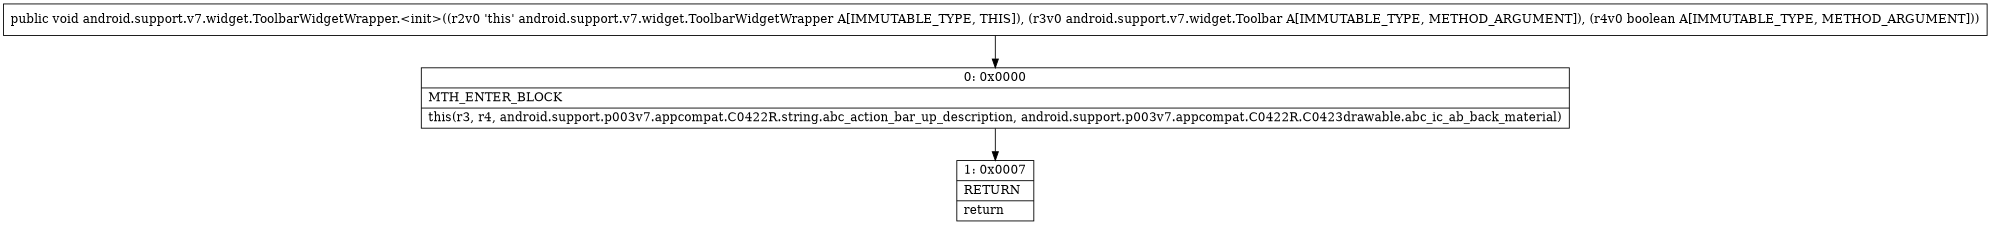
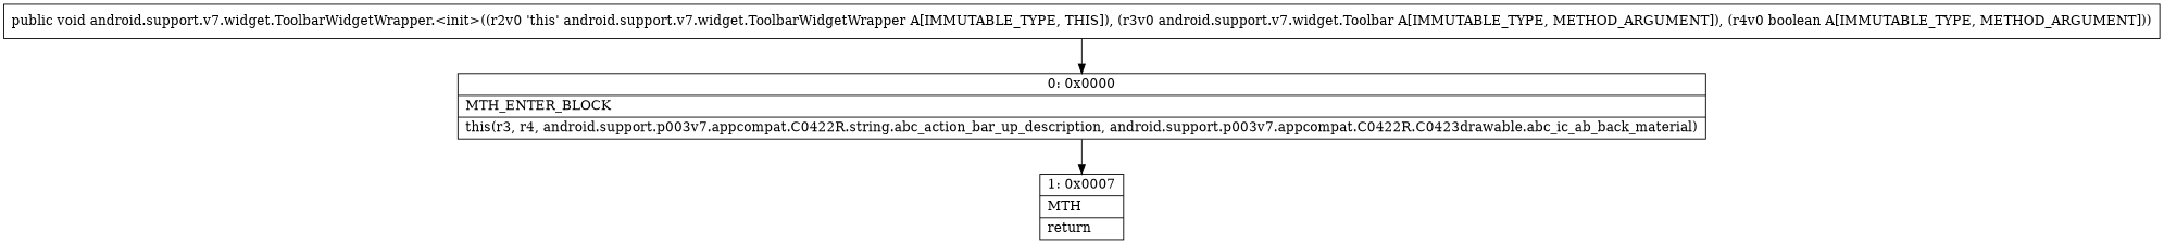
  digraph {
    node [shape=record]
    n1 [label="{0\:\ 0x0000|MTH_ENTER_BLOCK\l|this(r3, r4, android.support.p003v7.appcompat.C0422R.string.abc_action_bar_up_description, android.support.p003v7.appcompat.C0422R.C0423drawable.abc_ic_ab_back_material)\l}"]
-   n2 [label="{1\:\ 0x0007|RETURN\l|return\l}"]
+   n2 [label="{1\:\ 0x0007|MTH\l|return\l}"]
    n3 [label="{public void android.support.v7.widget.ToolbarWidgetWrapper.\<init\>((r2v0 'this' android.support.v7.widget.ToolbarWidgetWrapper A[IMMUTABLE_TYPE, THIS]), (r3v0 android.support.v7.widget.Toolbar A[IMMUTABLE_TYPE, METHOD_ARGUMENT]), (r4v0 boolean A[IMMUTABLE_TYPE, METHOD_ARGUMENT])) }"]
    n1 -> n2
    n3 -> n1
  }
